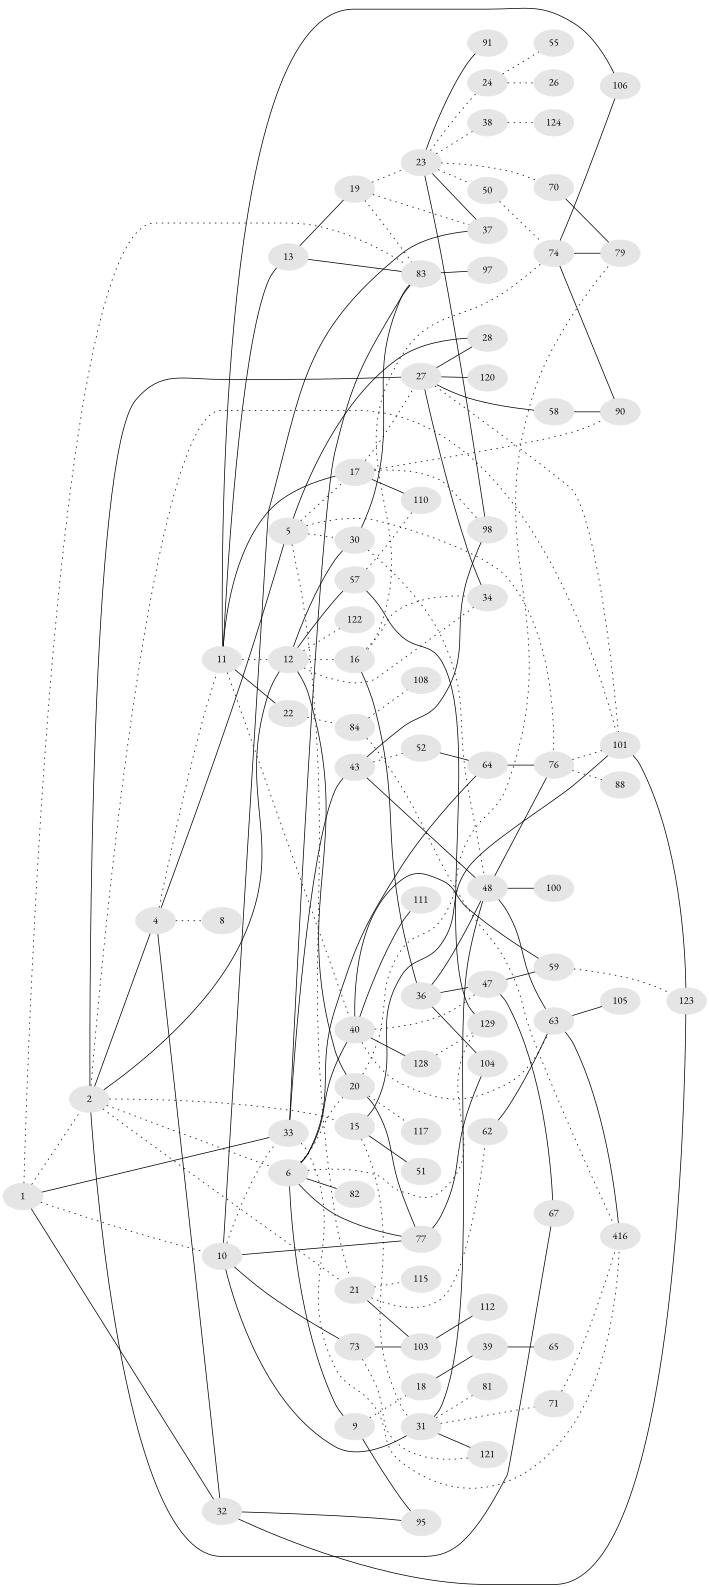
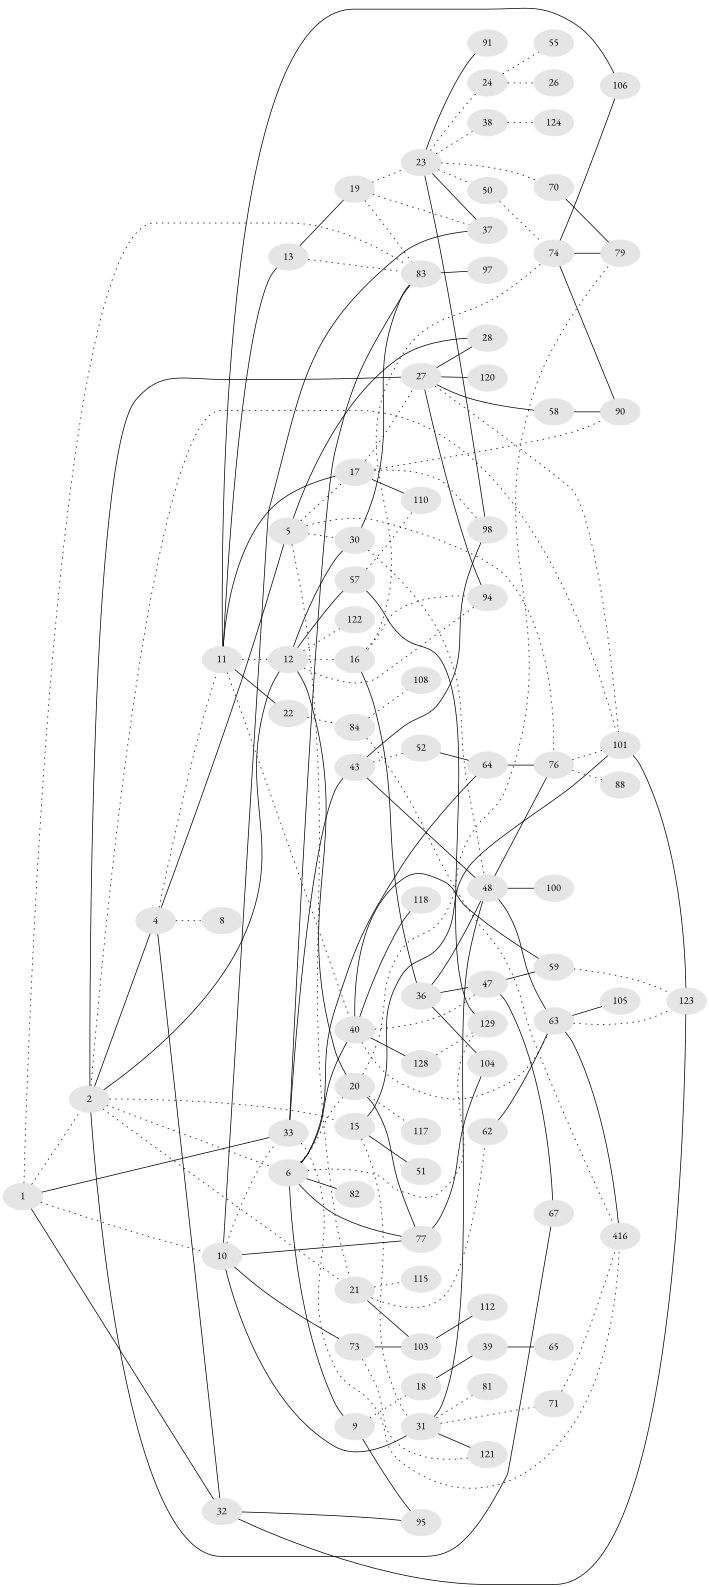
  graph {
    fontname="EB Garamond"
    rankdir=LR
    node [color=gray90 fontname="EB Garamond" style=filled]
    edge [fontname="EB Garamond" style=solid]
    1 [super="+102"]
    2 [super="+3"]
    10 [super="+25"]
    32 [super="+89"]
    33 [super="+41"]
    83 [super="+107"]
    4
    6 [super="+7"]
    12 [super="+45"]
    15 [super="+29"]
    21 [super="+92"]
    27 [super="+44"]
    67
    101 [super="+113"]
    77 [super="+88"]
    31 [super="+35"]
    37 [super="+114"]
    73 [super="+130"]
    95
    123
    43 [super="+46"]
    n22 [label=416 super="+119"]
    97
    5 [super="+85"]
    8
    11 [super="+61"]
    9 [super="+14"]
    20 [super="+68"]
    40 [super="+54"]
    64
    82
    129
    30
    16
    n35 [label=57]
-   94 [label=34]
+   94
    122
    51
    62
    103
    115
    28 [super="+99"]
    58
    120
    17 [super="+118"]
    76 [super="+87"]
    13 [super="+72"]
    22
    106 [super="+127"]
    90
    98
    110 [super="+126"]
    48 [super="+53"]
    n54 [label=88]
    18
    79
    117
    47
    59 [super="+69"]
    63 [super="+66"]
-   111
+   111 [label=118]
    128
    104
    39 [super="+57"]
    71
    81
    121
    19
    84
    36 [super="+42"]
    74 [super="+75"]
    23 [super="+34"]
    65
    24
    38 [super="+96"]
    50
    70 [super="+86"]
    91 [super="+93"]
    112
    108
    26 [super="+109"]
    55
    124
    100
    52 [super="+125"]
    105
    1 -- 2 [style=dotted]
    1 -- 10 [style=dotted weight=2]
    1 -- 32
    1 -- 33
    1 -- 83 [style=dotted]
    2 -- 4
    2 -- 6 [style=dotted]
    2 -- 12
    2 -- 15 [style=dotted]
    2 -- 21 [style=dotted]
    2 -- 27
    2 -- 67
    2 -- 101 [style=dotted]
    10 -- 33 [style=dotted]
    10 -- 77 [weight=2]
    10 -- 31
    10 -- 37
    10 -- 73
    32 -- 95
    32 -- 123
    33 -- 83
    33 -- 43
    33 -- n22 [style=dotted]
    83 -- 97
    4 -- 32
    4 -- 5
    4 -- 8 [style=dotted]
    4 -- 11 [style=dotted]
    6 -- 77
    6 -- 9
    6 -- 20 [style=dotted]
    6 -- 40
    6 -- 64
    6 -- 82
    6 -- 129 [style=dotted]
    12 -- 20
    12 -- 30
    12 -- 16 [style=dotted]
    12 -- n35
    12 -- 94 [style=dotted]
    12 -- 122 [style=dotted]
    15 -- 101
    15 -- 31 [style=dotted]
    15 -- 51
    21 -- 62 [style=dotted]
    21 -- 103
    21 -- 115 [style=dotted]
    27 -- 101 [style=dotted]
    27 -- 94
    27 -- 28
    27 -- 58
    27 -- 120
    101 -- 123
    77 -- 104
    31 -- 48 [weight=2]
    31 -- 71 [style=dotted]
    31 -- 81 [style=dotted]
    31 -- 121
    73 -- 103
    73 -- 121 [style=dotted]
    43 -- 98
    43 -- 48
    43 -- 52 [style=dotted]
    5 -- 21 [style=dotted]
    5 -- 30 [style=dotted]
    5 -- 28
    5 -- 17 [style=dotted]
    5 -- 76 [style=dotted]
    11 -- 12 [style=dotted]
    11 -- 40 [style=dotted]
    11 -- 17
    11 -- 13
    11 -- 22
    11 -- 106
    9 -- 95
    9 -- 18 [style=dotted]
    20 -- 77
    20 -- 79 [style=dotted]
    20 -- 117 [style=dotted]
    40 -- 47 [style=dotted]
    40 -- 59
    40 -- 63 [style=dotted]
    40 -- 111
    40 -- 128
    64 -- 76
    30 -- 83
    30 -- 48 [style=dotted]
    16 -- 94 [style=dotted]
    16 -- 36
    16 -- 74 [style=dotted]
    n35 -- 129
    n35 -- 110 [style=dotted]
    62 -- 63 [weight=2]
    103 -- 112
    58 -- 90
    17 -- 27 [style=dotted]
    17 -- 90 [style=dotted]
    17 -- 98 [style=dotted]
    17 -- 110
    76 -- 101 [style=dotted]
    76 -- n54 [style=dotted]
-   13 -- 83
+   13 -- 83 [style=dotted]
    13 -- 19
    22 -- 84 [style=dotted]
    48 -- 76
    48 -- 63
    48 -- 100
    18 -- 39
    47 -- 67
    47 -- 59
    59 -- 123 [style=dotted]
+   63 -- 123 [style=dotted]
    63 -- n22
    63 -- 105
    128 -- 129 [style=dotted]
    39 -- 65
    71 -- n22 [style=dotted]
    19 -- 83 [style=dotted]
    19 -- 37 [style=dotted]
    19 -- 23 [style=dotted]
    84 -- n22 [style=dotted]
    84 -- 108 [style=dotted]
    36 -- 48
    36 -- 47
    36 -- 104
    74 -- 106
    74 -- 90
    74 -- 79
    23 -- 37
    23 -- 98
    23 -- 24 [style=dotted]
    23 -- 38 [style=dotted]
    23 -- 50 [style=dotted]
    23 -- 70 [style=dotted]
    23 -- 91
    24 -- 26 [style=dotted]
    24 -- 55 [style=dotted]
    38 -- 124 [style=dotted]
    50 -- 74 [style=dotted]
    70 -- 79
    52 -- 64
  }
